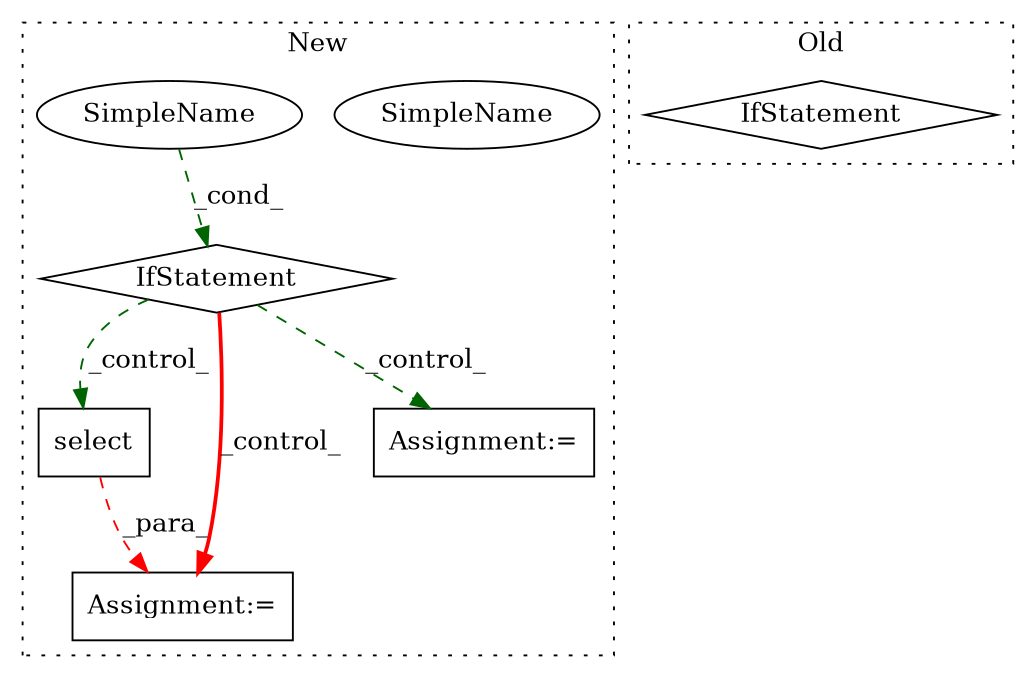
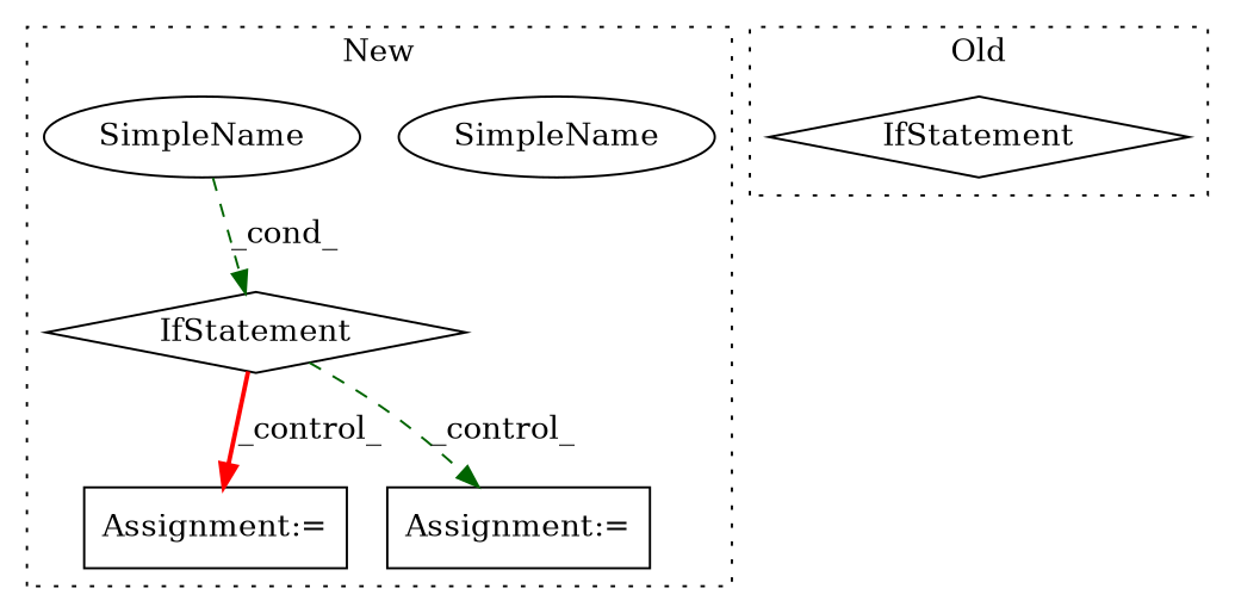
  digraph {
    node [a=7 l=1 s=12129 shape=box]
    edge [color=darkgreen style=dashed]
-   n1 [a=32 l="7,2" label=select s="12323,12372"]
    n2 [label="Assignment:=" s=12284]
    n3 [a=25 l="4,2" label=IfStatement s="12125,12137" shape=diamond]
    n4 [a=42 l=8 label=SimpleName shape=ellipse]
    n5 [label="Assignment:=" s=12398]
    n6 [a=42 l=8 label=SimpleName shape=ellipse]
    n7 [a=25 l="4,2" label=IfStatement s="12032,12041" shape=diamond]
    subgraph cluster_1 {
      label=New
      style=dotted
-     n1
      n2
      n3
      n4
      n5
      n6
    }
    subgraph cluster_2 {
      label=Old
      style=dotted
      n7
    }
-   n1 -> n2 [label=_para_ color=red]
-   n3 -> n1 [label=_control_]
    n3 -> n2 [label=_control_ color=red style=bold]
    n3 -> n5 [label=_control_]
    n6 -> n3 [label=_cond_]
  }
